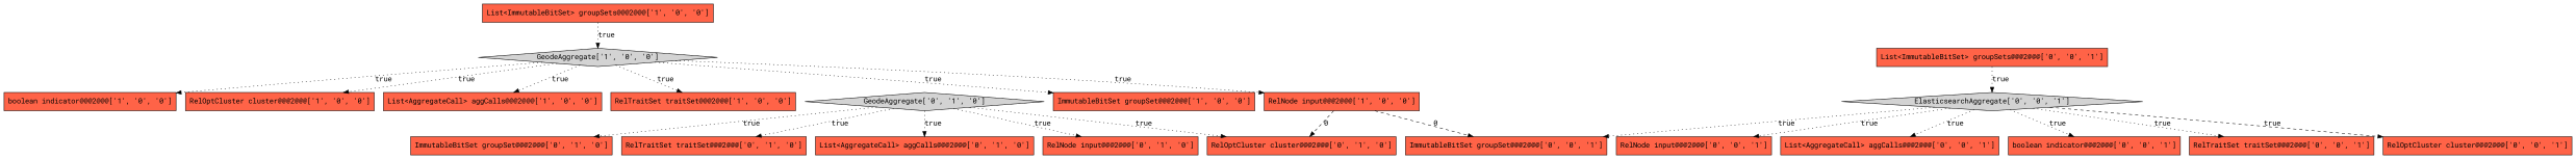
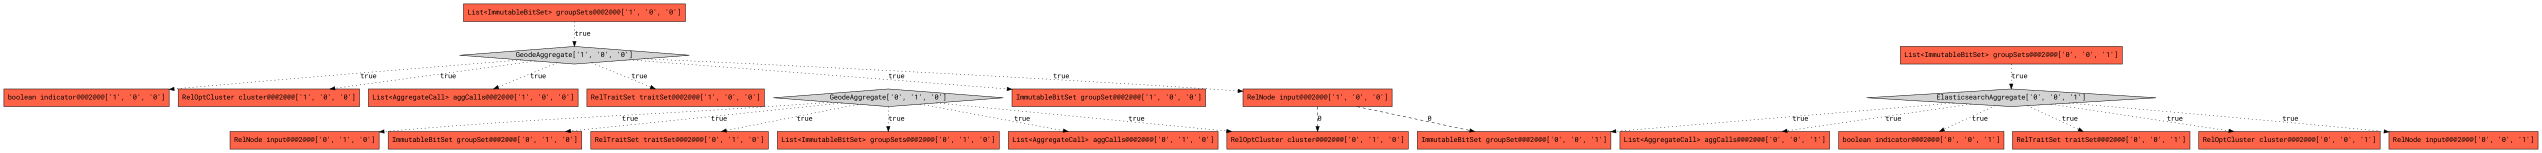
  digraph {
    fontname="Roboto Mono"
    node [fillcolor=tomato fontname="Roboto Mono" shape=box style=filled]
    edge [fontname="Roboto Mono" style=dotted]
    n1 [fillcolor=lightgray label="GeodeAggregate['1', '0', '0']" shape=diamond]
    n2 [label="ImmutableBitSet groupSet@@@2@@@['1', '0', '0']"]
    n3 [label="boolean indicator@@@2@@@['1', '0', '0']"]
    n4 [label="RelOptCluster cluster@@@2@@@['1', '0', '0']"]
    n5 [label="List<AggregateCall> aggCalls@@@2@@@['1', '0', '0']"]
    n6 [label="RelTraitSet traitSet@@@2@@@['1', '0', '0']"]
    n7 [label="RelNode input@@@2@@@['1', '0', '0']"]
    n8 [label="List<ImmutableBitSet> groupSets@@@2@@@['1', '0', '0']"]
    n9 [label="RelOptCluster cluster@@@2@@@['0', '1', '0']"]
    n10 [label="ImmutableBitSet groupSet@@@2@@@['0', '0', '1']"]
    n11 [label="List<AggregateCall> aggCalls@@@2@@@['0', '1', '0']"]
    n12 [label="RelNode input@@@2@@@['0', '0', '1']"]
    n13 [label="RelNode input@@@2@@@['0', '1', '0']"]
    n14 [fillcolor=lightgray label="ElasticsearchAggregate['0', '0', '1']" shape=diamond]
    n15 [label="List<AggregateCall> aggCalls@@@2@@@['0', '0', '1']"]
    n16 [label="boolean indicator@@@2@@@['0', '0', '1']"]
    n17 [label="RelTraitSet traitSet@@@2@@@['0', '0', '1']"]
    n18 [label="RelOptCluster cluster@@@2@@@['0', '0', '1']"]
    n19 [label="List<ImmutableBitSet> groupSets@@@2@@@['0', '0', '1']"]
    n20 [label="ImmutableBitSet groupSet@@@2@@@['0', '1', '0']"]
    n21 [label="RelTraitSet traitSet@@@2@@@['0', '1', '0']"]
+   n22 [label="List<ImmutableBitSet> groupSets@@@2@@@['0', '1', '0']"]
    n23 [fillcolor=lightgray label="GeodeAggregate['0', '1', '0']" shape=diamond]
    n1 -> n2 [label=true]
    n1 -> n3 [label=true]
    n1 -> n4 [label=true]
    n1 -> n5 [label=true]
    n1 -> n6 [label=true]
    n1 -> n7 [label=true]
    n7 -> n9 [label=0 style=dashed]
    n7 -> n10 [label=0 style=dashed]
    n8 -> n1 [label=true]
    n14 -> n10 [label=true]
    n14 -> n12 [label=true]
    n14 -> n15 [label=true]
    n14 -> n16 [label=true]
    n14 -> n17 [label=true]
-   n14 -> n18 [label=true style=dashed]
+   n14 -> n18 [label=true]
    n19 -> n14 [label=true]
    n23 -> n9 [label=true]
    n23 -> n11 [label=true]
    n23 -> n13 [label=true]
    n23 -> n20 [label=true]
    n23 -> n21 [label=true]
+   n23 -> n22 [label=true]
  }
